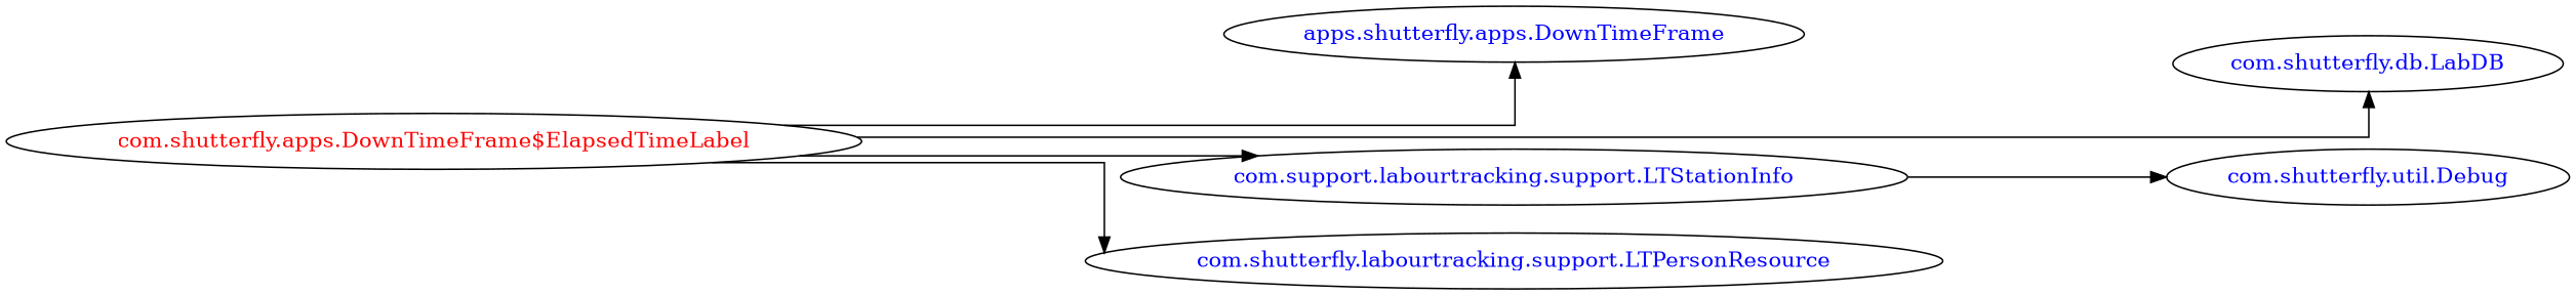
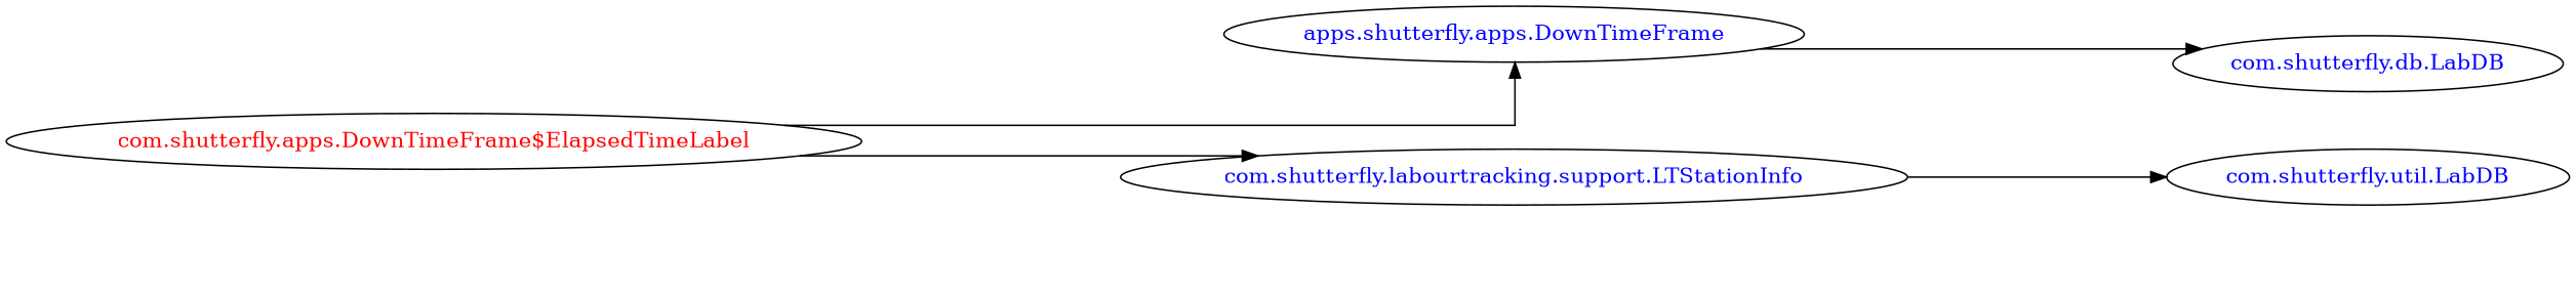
  digraph {
    concentrate=true
    rankdir=LR
    ranksep=2.0
    splines=ortho
    node [fontcolor=blue]
    "com.shutterfly.apps.DownTimeFrame$ElapsedTimeLabel" [fontcolor=red]
    n2 [label="apps.shutterfly.apps.DownTimeFrame"]
    "com.shutterfly.db.LabDB"
-   "com.shutterfly.labourtracking.support.LTStationInfo" [label="com.support.labourtracking.support.LTStationInfo"]
-   "com.shutterfly.labourtracking.support.LTPersonResource"
-   "com.shutterfly.util.Debug"
+   "com.shutterfly.labourtracking.support.LTStationInfo"
+   "com.shutterfly.util.Debug" [label="com.shutterfly.util.LabDB"]
    "com.shutterfly.apps.DownTimeFrame$ElapsedTimeLabel" -> n2
-   "com.shutterfly.apps.DownTimeFrame$ElapsedTimeLabel" -> "com.shutterfly.db.LabDB"
+   n2 -> "com.shutterfly.db.LabDB"
    "com.shutterfly.apps.DownTimeFrame$ElapsedTimeLabel" -> "com.shutterfly.labourtracking.support.LTStationInfo"
-   "com.shutterfly.apps.DownTimeFrame$ElapsedTimeLabel" -> "com.shutterfly.labourtracking.support.LTPersonResource"
    "com.shutterfly.labourtracking.support.LTStationInfo" -> "com.shutterfly.util.Debug"
  }
